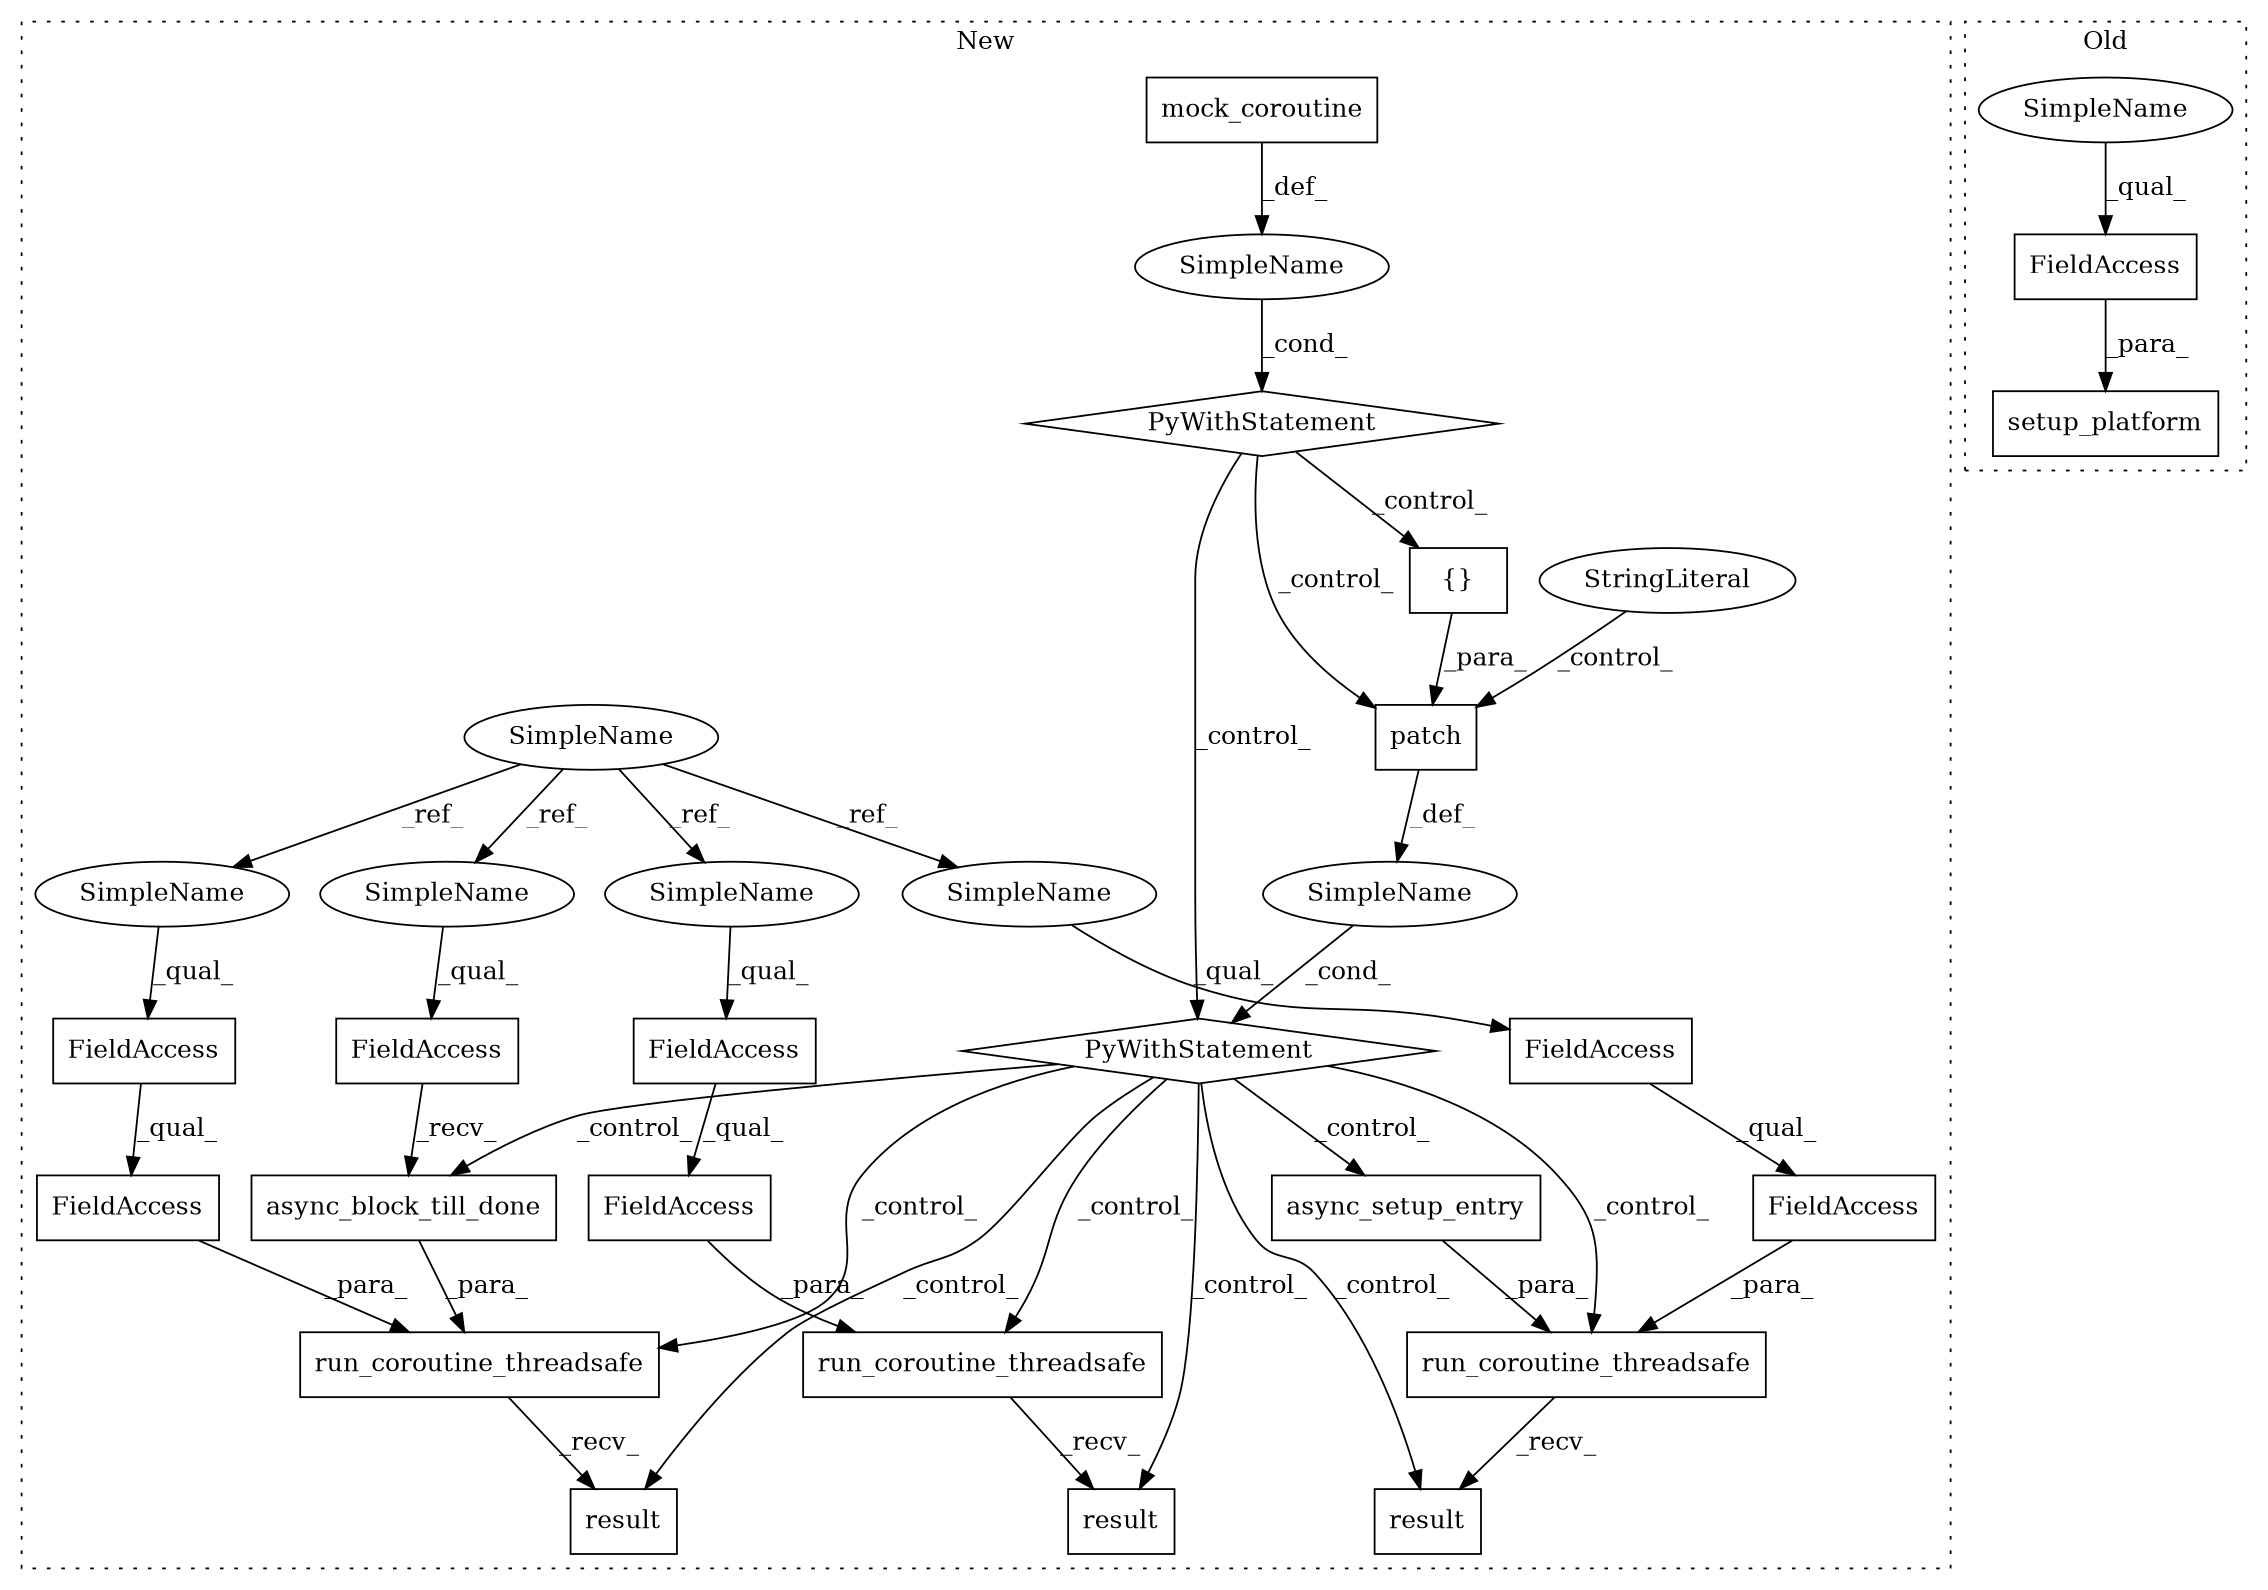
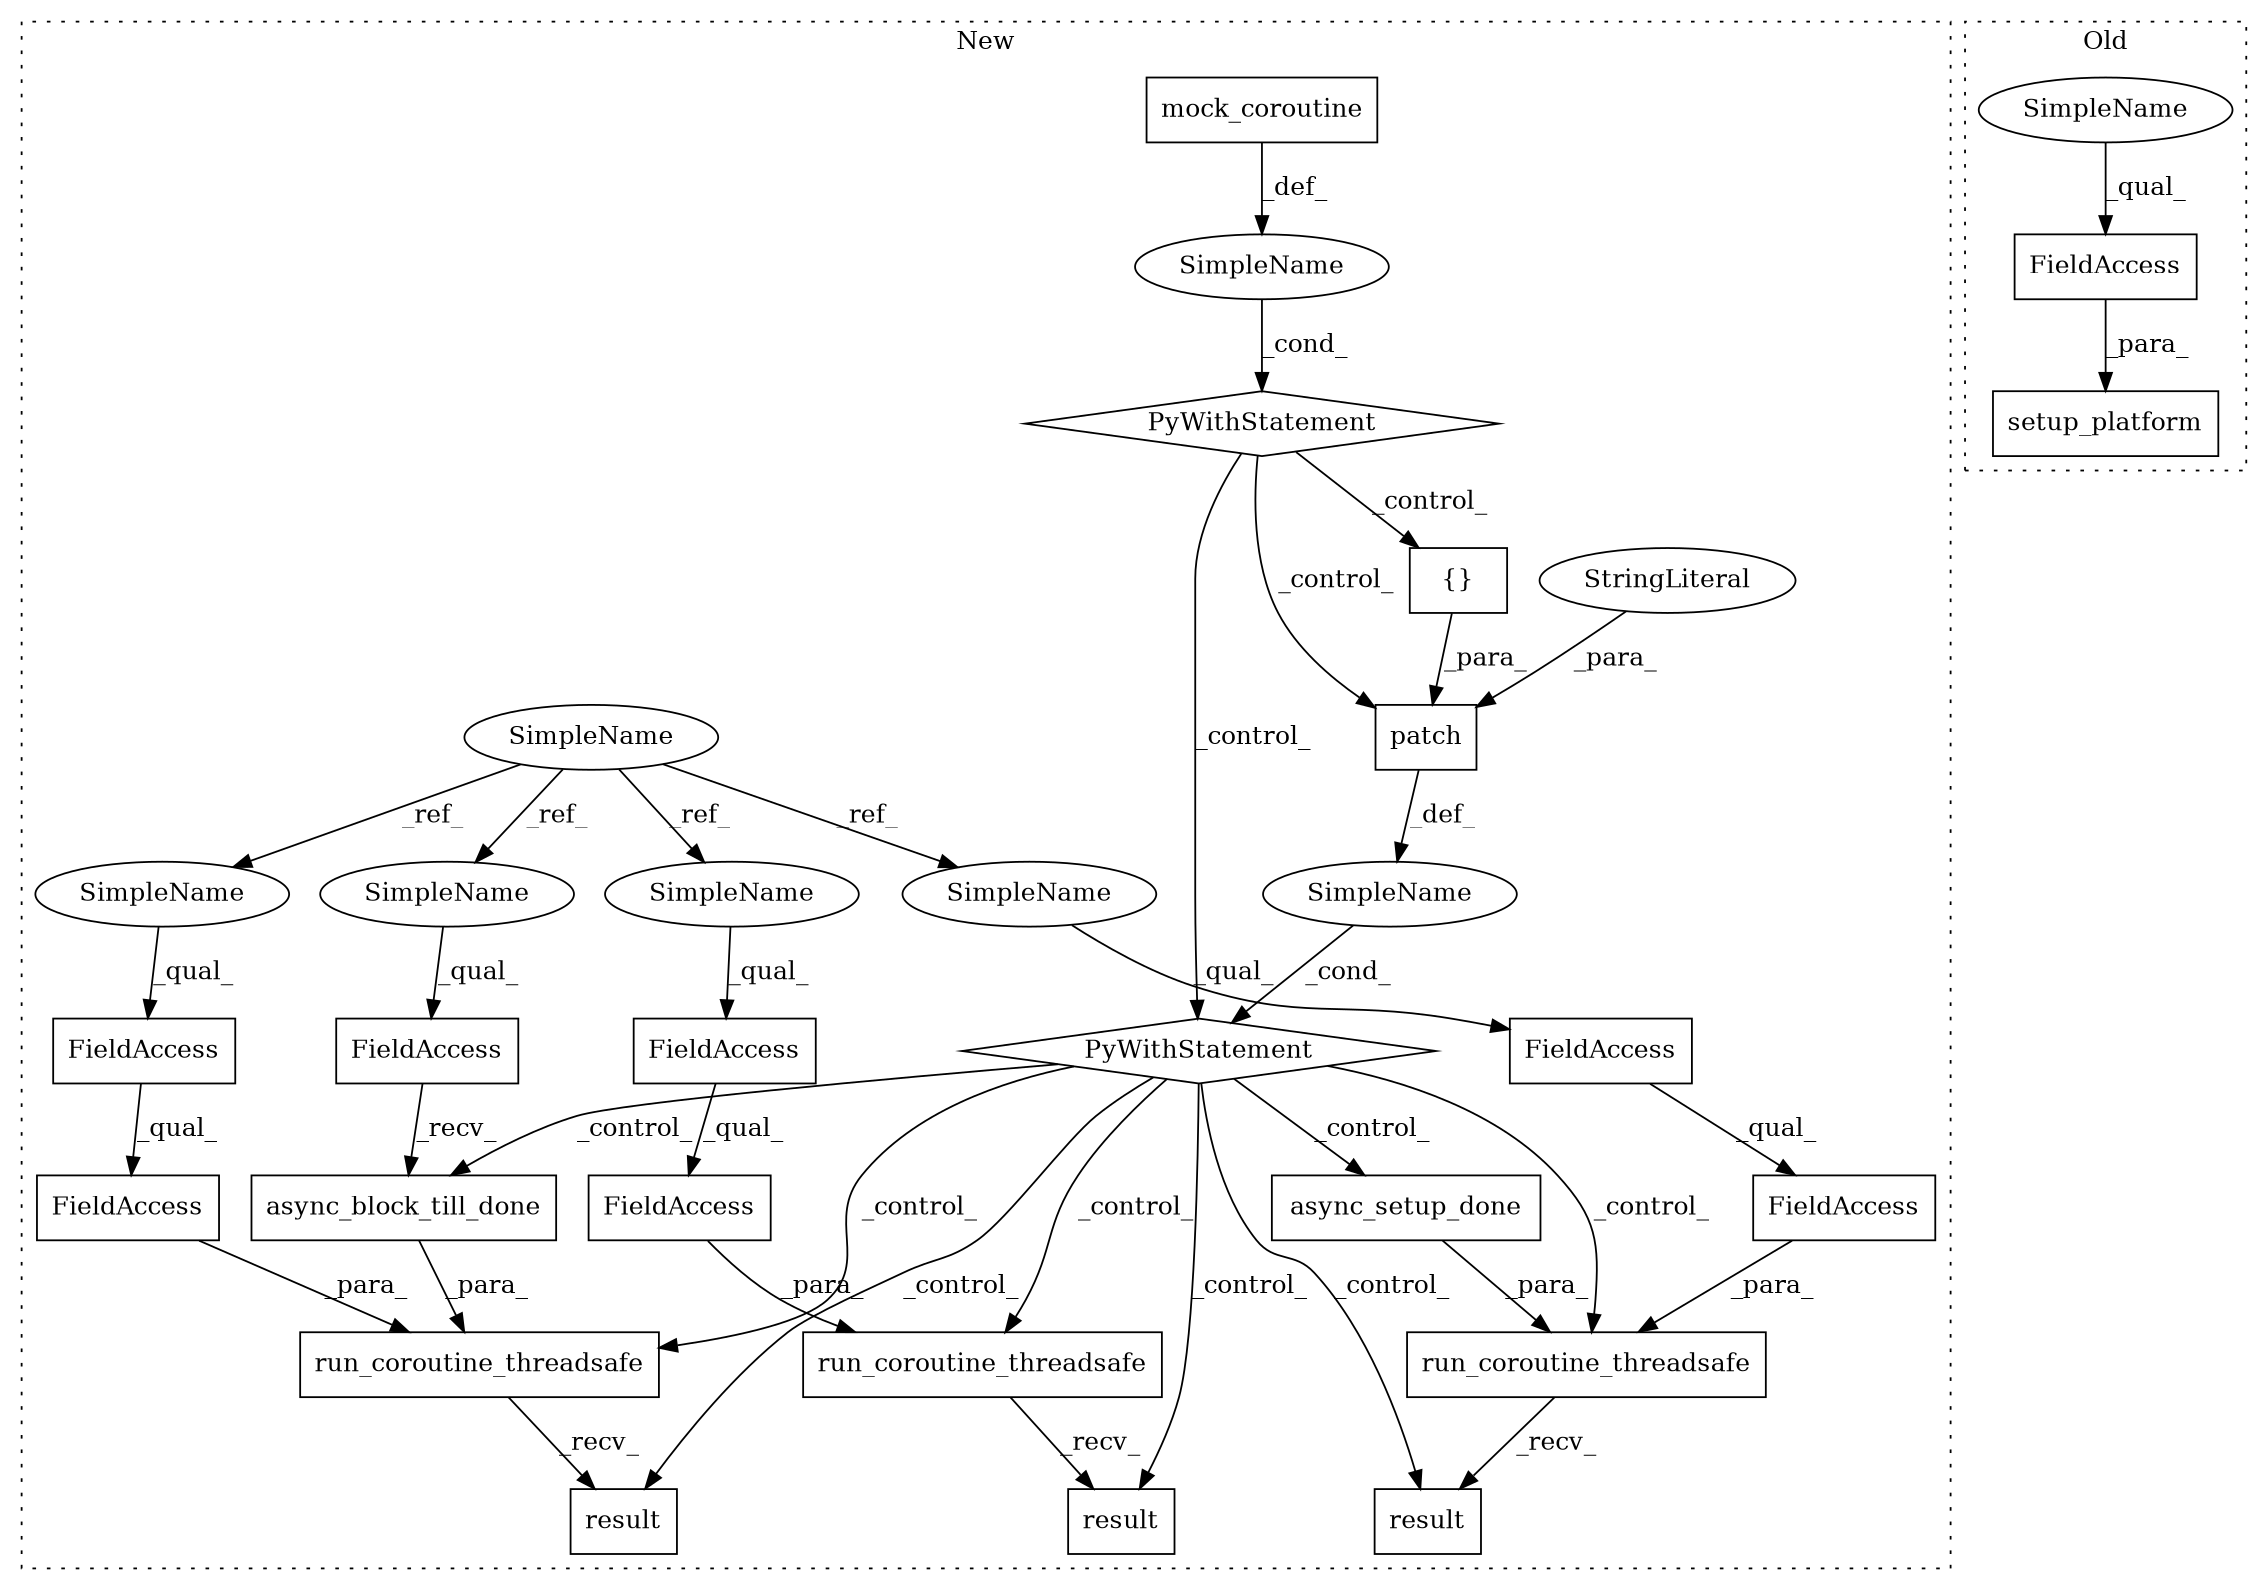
  digraph {
    node [a=32 l=4 s=2294 shape=box]
-   n1 [l="18,1" label=async_setup_entry s="2490,2540"]
+   n1 [l="18,1" label=async_setup_done s="2490,2540"]
    n2 [a=42 label=SimpleName shape=ellipse l="" s=""]
    n3 [l=23 label=async_block_till_done s=2363]
    n4 [l=8 label=result s=2403]
    n5 [l="6,1" label=patch s="2131,2190"]
    n6 [l=8 label=result s=2558]
    n7 [a=4 l=2 label="{}" s=2188]
    n8 [l=8 label=result s=2310]
    n9 [l="25,1" label=run_coroutine_threadsafe s="2328,2401"]
    n10 [a=22 l=9 label=FieldAccess s=2353]
    n11 [l="25,1" label=run_coroutine_threadsafe s="2203,2308"]
    n12 [a=42 label=SimpleName s=1391 shape=ellipse]
    n13 [a=22 l=9 label=FieldAccess]
    n14 [l="25,1" label=run_coroutine_threadsafe s="2421,2556"]
    n15 [a=22 l=9 label=FieldAccess s=2387]
    n16 [a=22 l=9 label=FieldAccess s=2542]
    n17 [a=22 l=14 label=FieldAccess]
    n18 [a=22 l=14 label=FieldAccess s=2387]
    n19 [a=22 l=14 label=FieldAccess s=2542]
    n20 [a=104 l="10,2" label=PyWithStatement s="2121,2191" shape=diamond]
    n21 [a=42 label=SimpleName shape=ellipse l="" s=""]
    n22 [a=104 l="10,2" label=PyWithStatement s="2087,2111" shape=diamond]
    n23 [l=14 label=mock_coroutine s=2097]
    n24 [a=45 l=41 label=StringLiteral s=2137 shape=ellipse]
    n25 [a=42 label=SimpleName shape=ellipse]
    n26 [a=42 label=SimpleName s=2353 shape=ellipse]
    n27 [a=42 label=SimpleName s=2542 shape=ellipse]
    n28 [a=42 label=SimpleName s=2387 shape=ellipse]
    n29 [l="15,1" label=setup_platform s="2093,2152"]
    n30 [a=22 l=11 label=FieldAccess s=2118]
    n31 [a=42 label=SimpleName s=2118 shape=ellipse]
    subgraph cluster_1 {
      label=New
      style=dotted
      n1
      n2
      n3
      n4
      n5
      n6
      n7
      n8
      n9
      n10
      n11
      n12
      n13
      n14
      n15
      n16
      n17
      n18
      n19
      n20
      n21
      n22
      n23
      n24
      n25
      n26
      n27
      n28
    }
    subgraph cluster_2 {
      label=Old
      style=dotted
      n29
      n30
      n31
    }
    n1 -> n14 [label=_para_]
    n2 -> n20 [label=_cond_]
    n3 -> n9 [label=_para_]
    n5 -> n2 [label=_def_]
    n7 -> n5 [label=_para_]
    n9 -> n4 [label=_recv_]
    n10 -> n3 [label=_recv_]
    n11 -> n8 [label=_recv_]
    n12 -> n25 [label=_ref_]
    n12 -> n26 [label=_ref_]
    n12 -> n27 [label=_ref_]
    n12 -> n28 [label=_ref_]
    n13 -> n17 [label=_qual_]
    n14 -> n6 [label=_recv_]
    n15 -> n18 [label=_qual_]
    n16 -> n19 [label=_qual_]
    n17 -> n11 [label=_para_]
    n18 -> n9 [label=_para_]
    n19 -> n14 [label=_para_]
    n20 -> n1 [label=_control_]
    n20 -> n3 [label=_control_]
    n20 -> n4 [label=_control_]
    n20 -> n6 [label=_control_]
    n20 -> n8 [label=_control_]
    n20 -> n9 [label=_control_]
    n20 -> n11 [label=_control_]
    n20 -> n14 [label=_control_]
    n21 -> n22 [label=_cond_]
    n22 -> n5 [label=_control_]
    n22 -> n7 [label=_control_]
    n22 -> n20 [label=_control_]
    n23 -> n21 [label=_def_]
-   n24 -> n5 [label=_control_]
+   n24 -> n5 [label=_para_]
    n25 -> n13 [label=_qual_]
    n26 -> n10 [label=_qual_]
    n27 -> n16 [label=_qual_]
    n28 -> n15 [label=_qual_]
    n30 -> n29 [label=_para_]
    n31 -> n30 [label=_qual_]
  }
